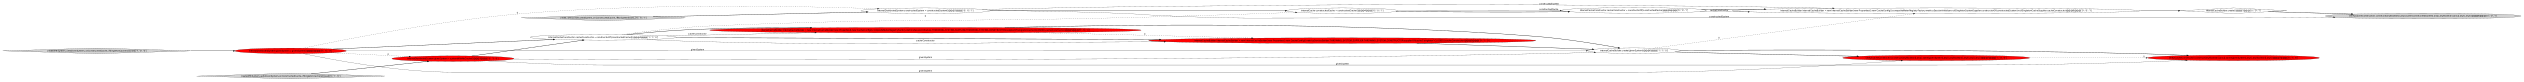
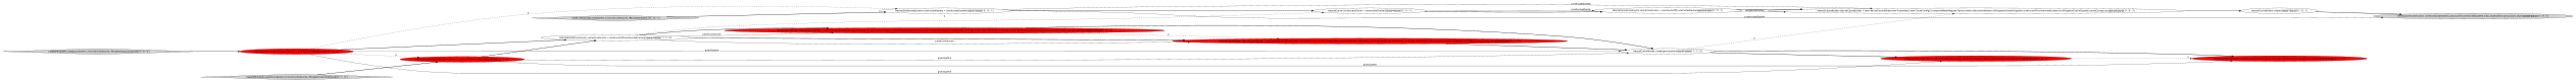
  digraph {
    rankdir=LR
    fontname=Inter
    node [fillcolor=white shape=ellipse style=filled fontname=Inter]
    edge [style=bold fontname=Inter]
    n1 [label="internalCacheBuilder.create(givenSystem)@@@6@@@['1', '1', '0']"]
    n2 [fillcolor=red label="verify(cacheConstructor).construct(anyBoolean(),any(),same(givenSystem),any(),anyBoolean(),any())@@@7@@@['0', '1', '0']"]
    n3 [fillcolor=red label="verify(cacheConstructor).construct(anyBoolean(),any(),same(givenSystem),any(),anyBoolean(),any(),any(),any())@@@7@@@['1', '0', '0']"]
    n4 [label="InternalCacheBuilder internalCacheBuilder = new InternalCacheBuilder(new Properties(),new CacheConfig(),compositeMeterRegistryFactory,metricsSessionInitializer,nullSingletonSystemSupplier,constructorOf(constructedSystem),nullSingletonCacheSupplier,cacheConstructor)@@@6@@@['0', '0', '1']"]
    n5 [fillcolor=lightgray label="create_setsConstructedSystem_onConstructedCache_ifNoSystemExists_['0', '0', '1']" shape=diamond]
    n6 [label="InternalDistributedSystem constructedSystem = constructedSystem()@@@3@@@['0', '0', '1']"]
    n7 [label="InternalCacheConstructor cacheConstructor = constructorOf(constructedCache())@@@4@@@['1', '1', '0']"]
    n8 [label="InternalCache constructedCache = constructedCache()@@@4@@@['0', '0', '1']"]
    n9 [fillcolor=red label="InternalCacheBuilder internalCacheBuilder = new InternalCacheBuilder(new Properties(),new CacheConfig(),metricsServiceBuilder,THROWING_SYSTEM_SUPPLIER,THROWING_SYSTEM_CONSTRUCTOR,supplierOf(cache(\"singleton\",CLOSED)),cacheConstructor)@@@5@@@['0', '1', '0']"]
    n10 [fillcolor=red label="InternalCacheBuilder internalCacheBuilder = new InternalCacheBuilder(new Properties(),new CacheConfig(),compositeMeterRegistryFactory,metricsSessionInitializer,THROWING_SYSTEM_SUPPLIER,THROWING_SYSTEM_CONSTRUCTOR,supplierOf(singletonCache(CLOSED)),cacheConstructor)@@@5@@@['1', '0', '0']"]
    n11 [label="InternalCacheConstructor cacheConstructor = constructorOf(constructedCache)@@@5@@@['0', '0', '1']"]
-   n12 [label="internalCacheBuilder.create()@@@7@@@['0', '0', '1']" shape=diamond]
+   n12 [label="internalCacheBuilder.create()@@@7@@@['0', '0', '1']"]
    n13 [fillcolor=lightgray label="verify(cacheConstructor).construct(anyBoolean(),any(),same(constructedSystem),any(),anyBoolean(),any(),any(),any())@@@8@@@['0', '0', '1']"]
    n14 [fillcolor=red label="InternalDistributedSystem givenSystem = givenSystem()@@@3@@@['1', '0', '0']"]
    n15 [fillcolor=red label="InternalDistributedSystem givenSystem = systemWithNoCache()@@@3@@@['0', '1', '0']"]
    n16 [fillcolor=lightgray label="createWithSystem_setsGivenSystem_onConstructedCache_ifSingletonCacheIsClosed['0', '1', '0']" shape=diamond]
    n17 [fillcolor=lightgray label="createWithSystem_setsGivenSystem_onConstructedCache_ifSingletonCacheIsClosed['1', '0', '0']" shape=diamond]
    n1 -> n2
    n1 -> n3
    n1 -> n4 [label=0 style=dashed]
    n3 -> n2 [label=0 style=dashed]
    n4 -> n12
    n5 -> n6
    n6 -> n4 [label=constructedSystem style=solid]
    n6 -> n8
    n6 -> n13 [label=constructedSystem style=solid]
    n7 -> n8 [label=0 style=dashed]
    n7 -> n9 [label=cacheConstructor style=solid]
    n7 -> n9
    n7 -> n10
    n7 -> n10 [label=cacheConstructor style=solid]
    n8 -> n11
    n8 -> n11 [label=constructedCache style=solid]
    n9 -> n1
    n10 -> n1
    n10 -> n9 [label=0 style=dashed]
    n11 -> n4 [label=cacheConstructor style=solid]
    n11 -> n4
    n12 -> n13
    n14 -> n1 [label=givenSystem style=solid]
    n14 -> n3 [label=givenSystem style=solid]
    n14 -> n6 [label=0 style=dashed]
    n14 -> n7
    n14 -> n15 [label=0 style=dashed]
    n15 -> n1 [label=givenSystem style=solid]
    n15 -> n2 [label=givenSystem style=solid]
    n15 -> n7
    n16 -> n15
    n17 -> n14
  }
